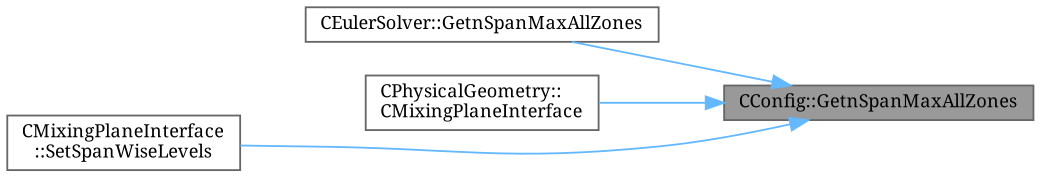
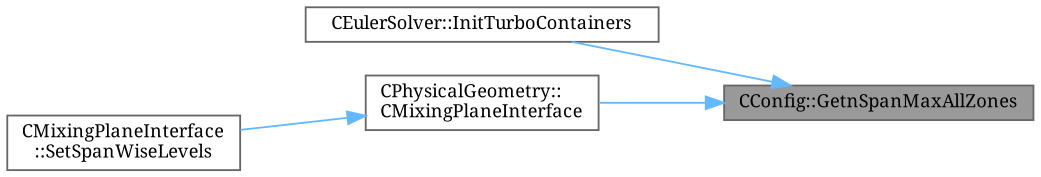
  digraph {
    fontname="Noto Serif"
    rankdir=RL
    node [color=grey40 fillcolor=white fontname="Noto Serif" fontsize=10 shape=box style=filled]
    edge [color=steelblue1 dir=back fontname="Noto Serif" fontsize=10 labelfontname=Helvetica labelfontsize=10 style=solid]
    n1 [color=gray40 fillcolor=grey60 fontcolor=black height=0.2 label="CConfig::GetnSpanMaxAllZones" width=0.4]
-   n2 [height=0.2 label="CEulerSolver::GetnSpanMaxAllZones" width=0.4]
+   n2 [height=0.2 label="CEulerSolver::InitTurboContainers" width=0.4]
    n3 [height=0.2 label="CPhysicalGeometry::\lCMixingPlaneInterface" width=0.4]
    n4 [height=0.2 label="CMixingPlaneInterface\l::SetSpanWiseLevels" width=0.4]
    n1 -> n2
    n1 -> n3
-   n1 -> n4
+   n3 -> n4
  }
